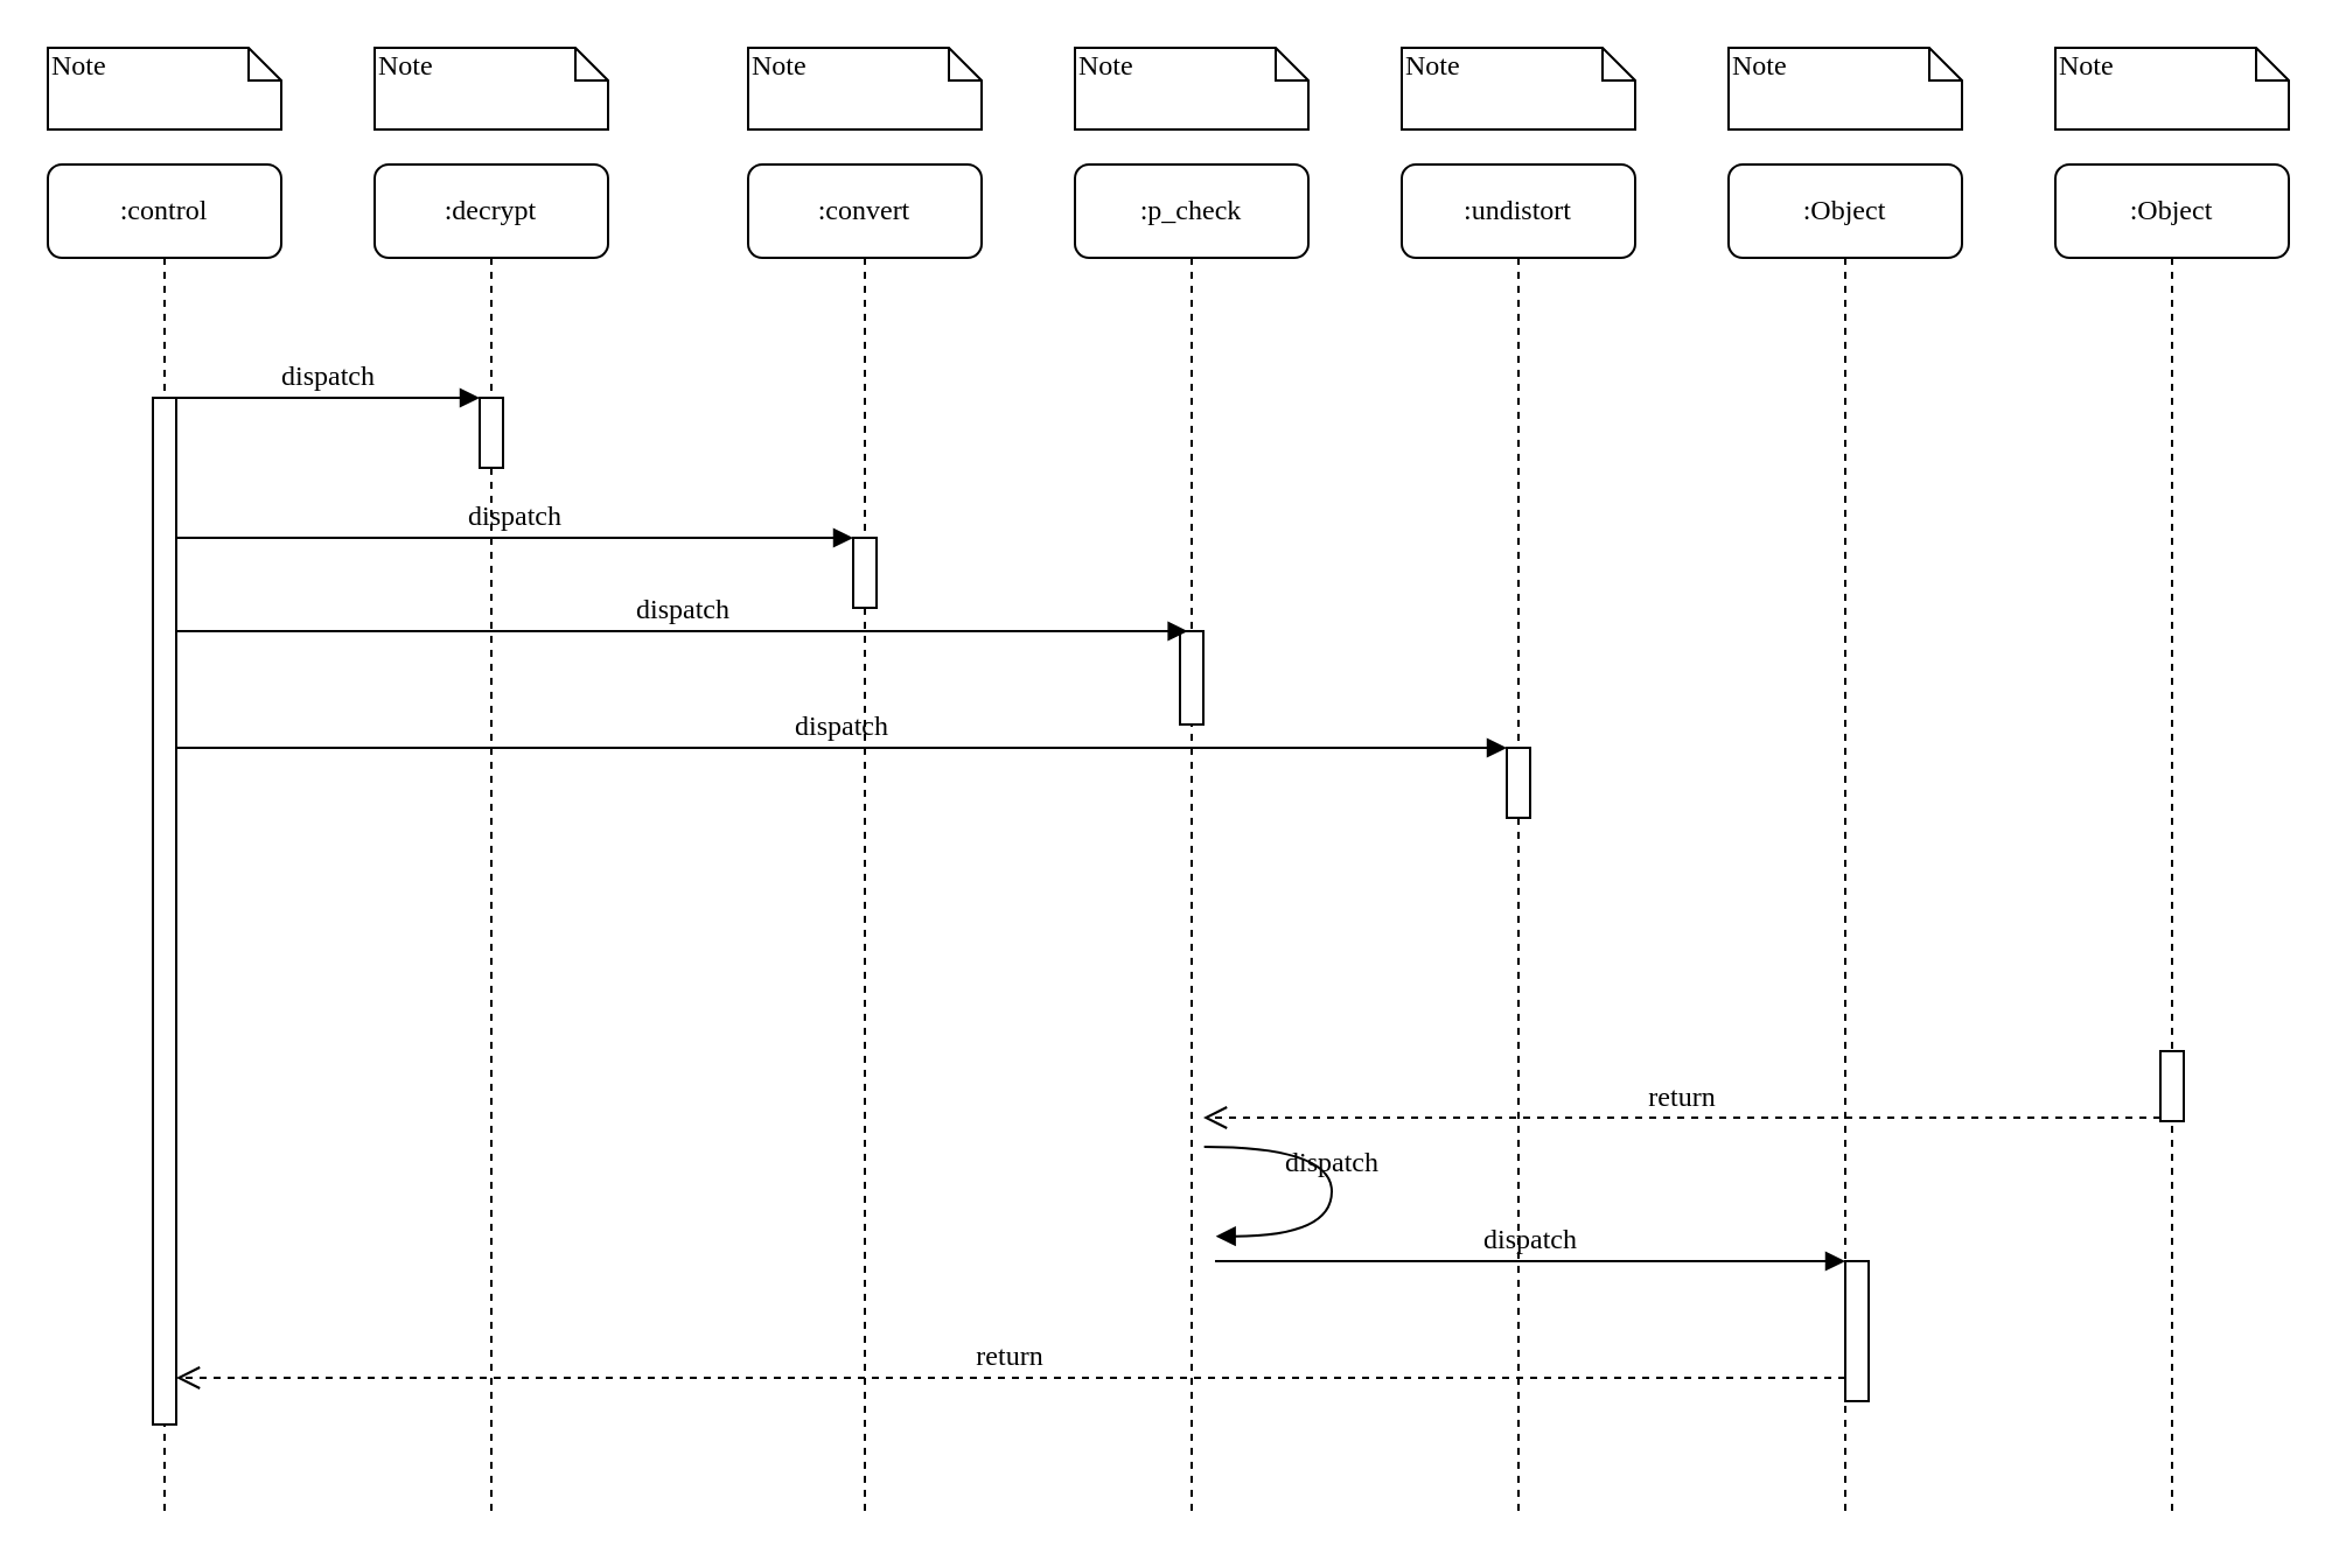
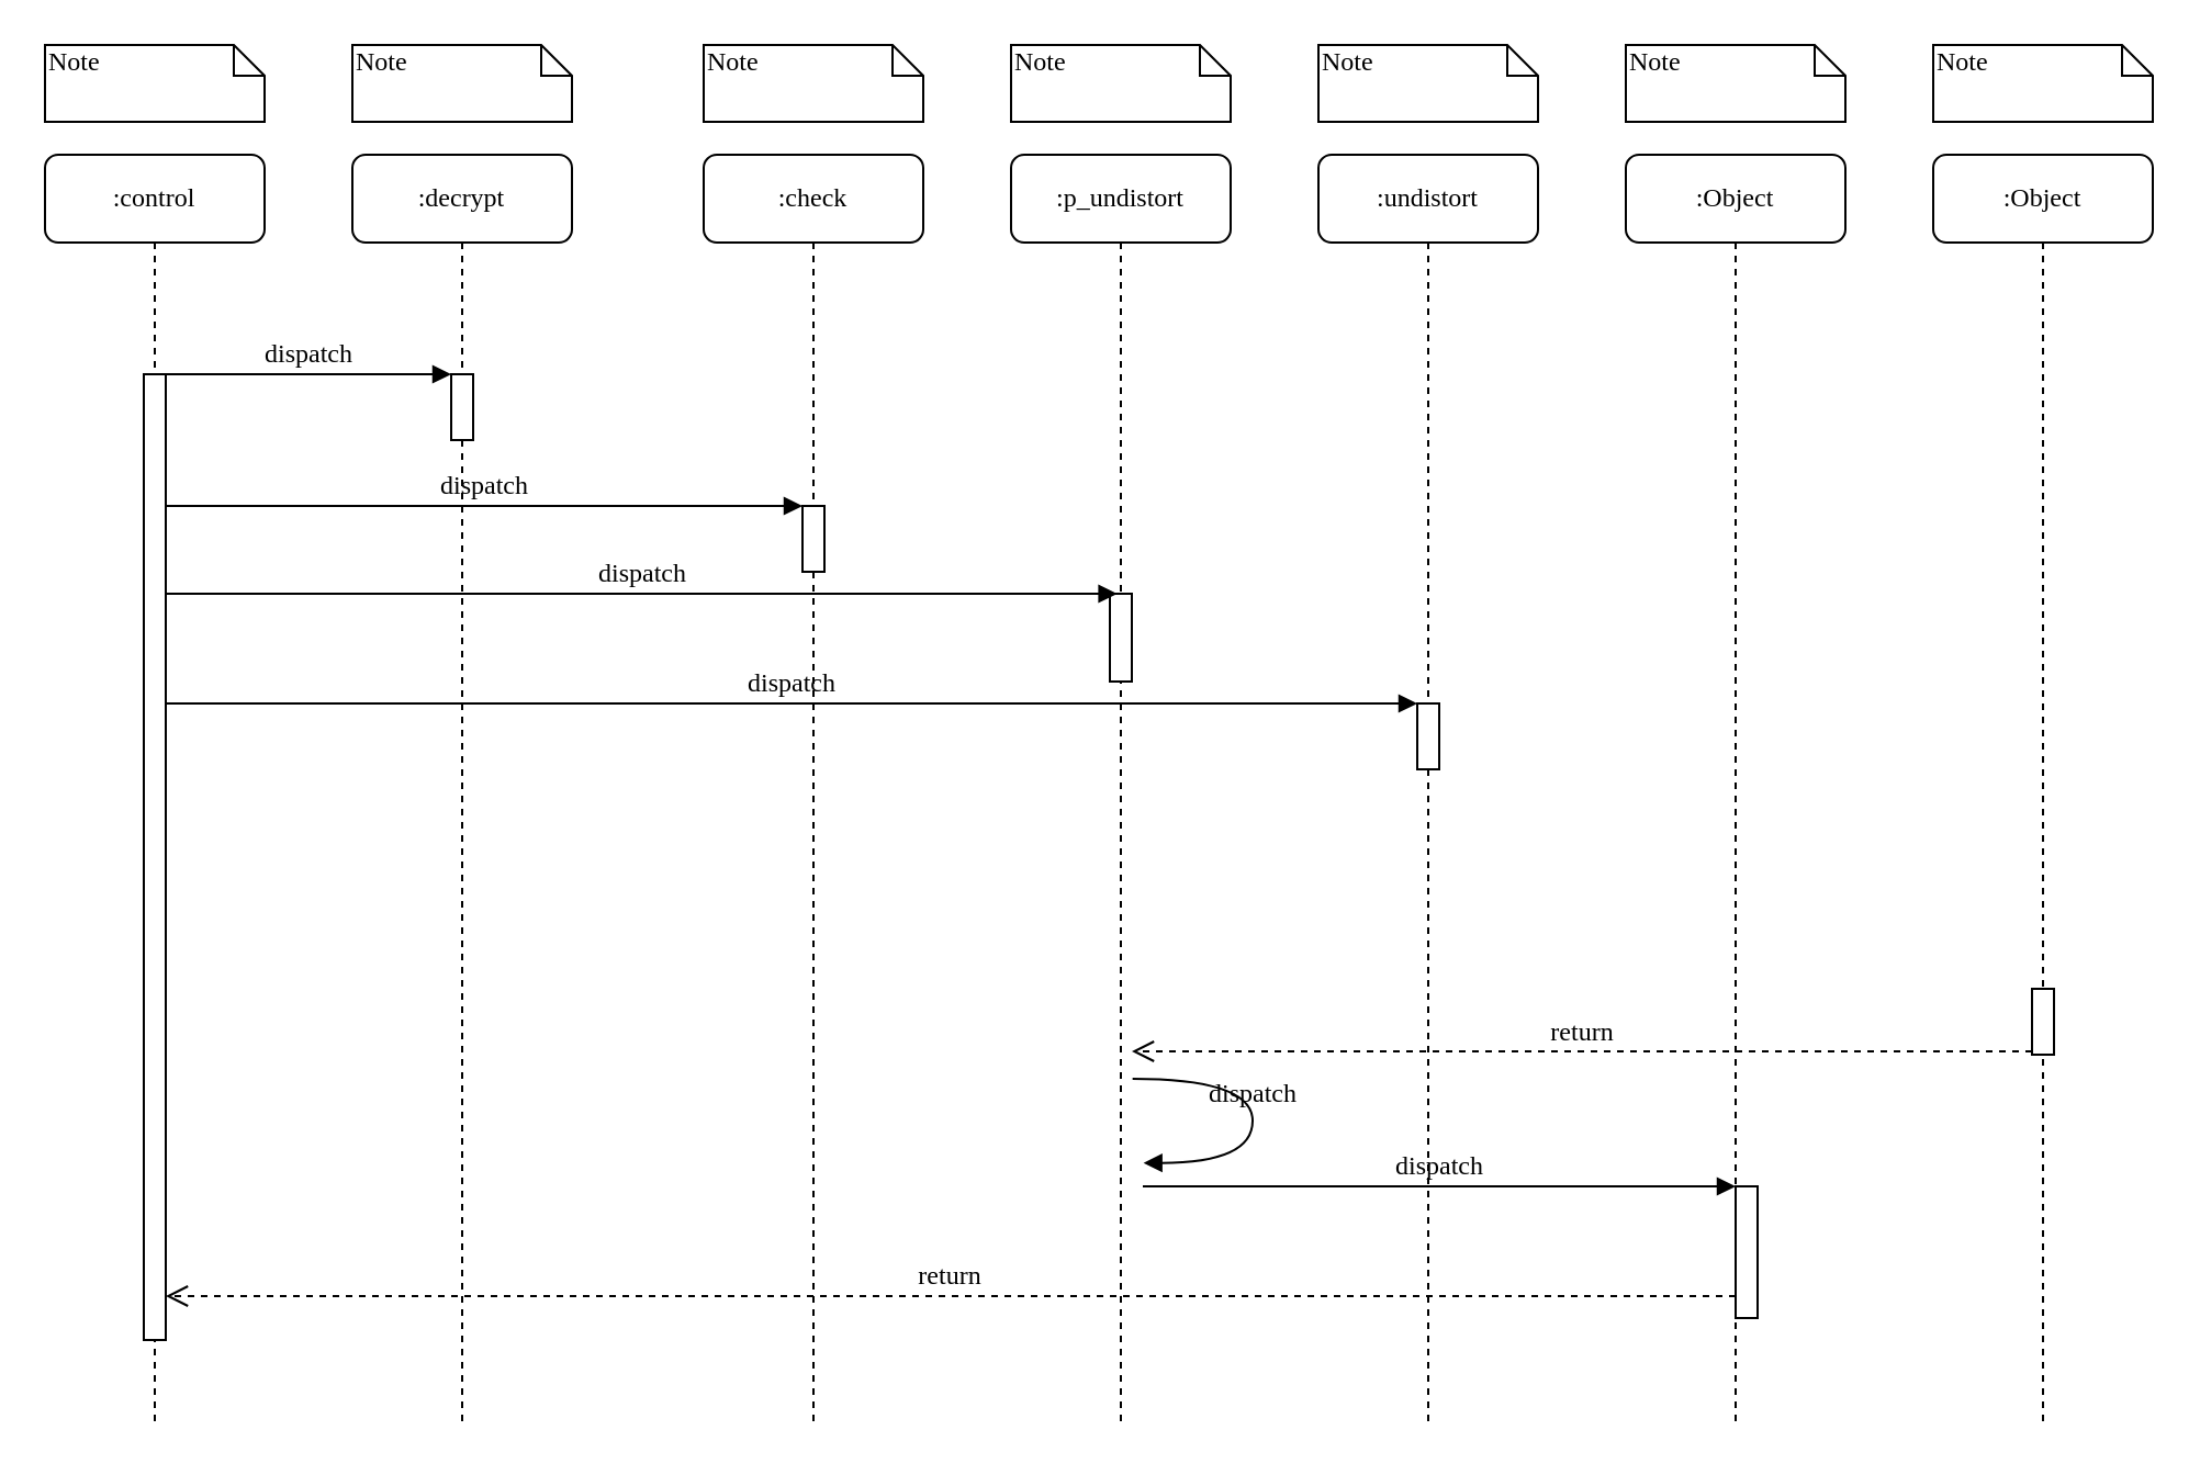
  <mxCell id="0" />
  <mxCell id="1" parent="0" />
  <mxCell id="2" value=":decrypt" style="shape=umlLifeline;perimeter=lifelinePerimeter;whiteSpace=wrap;html=1;container=1;collapsible=0;recursiveResize=0;outlineConnect=0;rounded=1;shadow=0;comic=0;labelBackgroundColor=none;strokeColor=#000000;strokeWidth=1;fillColor=#FFFFFF;fontFamily=Verdana;fontSize=12;fontColor=#000000;align=center;" parent="1" vertex="1"><mxGeometry x="160" y="70" width="100" height="580" as="geometry" /></mxCell>
  <mxCell id="3" value="" style="html=1;points=[];perimeter=orthogonalPerimeter;rounded=0;shadow=0;comic=0;labelBackgroundColor=none;strokeColor=#000000;strokeWidth=1;fillColor=#FFFFFF;fontFamily=Verdana;fontSize=12;fontColor=#000000;align=center;" parent="2" vertex="1"><mxGeometry x="45" y="100" width="10" height="30" as="geometry" /></mxCell>
- <mxCell id="4" value=":convert" style="shape=umlLifeline;perimeter=lifelinePerimeter;whiteSpace=wrap;html=1;container=1;collapsible=0;recursiveResize=0;outlineConnect=0;rounded=1;shadow=0;comic=0;labelBackgroundColor=none;strokeColor=#000000;strokeWidth=1;fillColor=#FFFFFF;fontFamily=Verdana;fontSize=12;fontColor=#000000;align=center;" parent="1" vertex="1"><mxGeometry x="320" y="70" width="100" height="580" as="geometry" /></mxCell>
+ <mxCell id="4" value=":check" style="shape=umlLifeline;perimeter=lifelinePerimeter;whiteSpace=wrap;html=1;container=1;collapsible=0;recursiveResize=0;outlineConnect=0;rounded=1;shadow=0;comic=0;labelBackgroundColor=none;strokeColor=#000000;strokeWidth=1;fillColor=#FFFFFF;fontFamily=Verdana;fontSize=12;fontColor=#000000;align=center;" parent="1" vertex="1"><mxGeometry x="320" y="70" width="100" height="580" as="geometry" /></mxCell>
  <mxCell id="5" value="" style="html=1;points=[];perimeter=orthogonalPerimeter;rounded=0;shadow=0;comic=0;labelBackgroundColor=none;strokeColor=#000000;strokeWidth=1;fillColor=#FFFFFF;fontFamily=Verdana;fontSize=12;fontColor=#000000;align=center;" parent="4" vertex="1"><mxGeometry x="45" y="160" width="10" height="30" as="geometry" /></mxCell>
- <mxCell id="6" value=":p_check" style="shape=umlLifeline;perimeter=lifelinePerimeter;whiteSpace=wrap;html=1;container=1;collapsible=0;recursiveResize=0;outlineConnect=0;rounded=1;shadow=0;comic=0;labelBackgroundColor=none;strokeColor=#000000;strokeWidth=1;fillColor=#FFFFFF;fontFamily=Verdana;fontSize=12;fontColor=#000000;align=center;" parent="1" vertex="1"><mxGeometry x="460" y="70" width="100" height="580" as="geometry" /></mxCell>
+ <mxCell id="6" value=":p_undistort" style="shape=umlLifeline;perimeter=lifelinePerimeter;whiteSpace=wrap;html=1;container=1;collapsible=0;recursiveResize=0;outlineConnect=0;rounded=1;shadow=0;comic=0;labelBackgroundColor=none;strokeColor=#000000;strokeWidth=1;fillColor=#FFFFFF;fontFamily=Verdana;fontSize=12;fontColor=#000000;align=center;" parent="1" vertex="1"><mxGeometry x="460" y="70" width="100" height="580" as="geometry" /></mxCell>
  <mxCell id="7" value=":undistort" style="shape=umlLifeline;perimeter=lifelinePerimeter;whiteSpace=wrap;html=1;container=1;collapsible=0;recursiveResize=0;outlineConnect=0;rounded=1;shadow=0;comic=0;labelBackgroundColor=none;strokeColor=#000000;strokeWidth=1;fillColor=#FFFFFF;fontFamily=Verdana;fontSize=12;fontColor=#000000;align=center;" parent="1" vertex="1"><mxGeometry x="600" y="70" width="100" height="580" as="geometry" /></mxCell>
  <mxCell id="8" value="" style="html=1;points=[];perimeter=orthogonalPerimeter;rounded=0;shadow=0;comic=0;labelBackgroundColor=none;strokeColor=#000000;strokeWidth=1;fillColor=#FFFFFF;fontFamily=Verdana;fontSize=12;fontColor=#000000;align=center;" parent="7" vertex="1"><mxGeometry x="45" y="250" width="10" height="30" as="geometry" /></mxCell>
  <mxCell id="9" value=":Object" style="shape=umlLifeline;perimeter=lifelinePerimeter;whiteSpace=wrap;html=1;container=1;collapsible=0;recursiveResize=0;outlineConnect=0;rounded=1;shadow=0;comic=0;labelBackgroundColor=none;strokeColor=#000000;strokeWidth=1;fillColor=#FFFFFF;fontFamily=Verdana;fontSize=12;fontColor=#000000;align=center;" parent="1" vertex="1"><mxGeometry x="740" y="70" width="100" height="580" as="geometry" /></mxCell>
  <mxCell id="10" value=":Object" style="shape=umlLifeline;perimeter=lifelinePerimeter;whiteSpace=wrap;html=1;container=1;collapsible=0;recursiveResize=0;outlineConnect=0;rounded=1;shadow=0;comic=0;labelBackgroundColor=none;strokeColor=#000000;strokeWidth=1;fillColor=#FFFFFF;fontFamily=Verdana;fontSize=12;fontColor=#000000;align=center;" parent="1" vertex="1"><mxGeometry x="880" y="70" width="100" height="580" as="geometry" /></mxCell>
  <mxCell id="11" value=":control" style="shape=umlLifeline;perimeter=lifelinePerimeter;whiteSpace=wrap;html=1;container=1;collapsible=0;recursiveResize=0;outlineConnect=0;rounded=1;shadow=0;comic=0;labelBackgroundColor=none;strokeColor=#000000;strokeWidth=1;fillColor=#FFFFFF;fontFamily=Verdana;fontSize=12;fontColor=#000000;align=center;" parent="1" vertex="1"><mxGeometry x="20" y="70" width="100" height="580" as="geometry" /></mxCell>
  <mxCell id="12" value="" style="html=1;points=[];perimeter=orthogonalPerimeter;rounded=0;shadow=0;comic=0;labelBackgroundColor=none;strokeColor=#000000;strokeWidth=1;fillColor=#FFFFFF;fontFamily=Verdana;fontSize=12;fontColor=#000000;align=center;" parent="11" vertex="1"><mxGeometry x="45" y="100" width="10" height="440" as="geometry" /></mxCell>
  <mxCell id="13" value="" style="html=1;points=[];perimeter=orthogonalPerimeter;rounded=0;shadow=0;comic=0;labelBackgroundColor=none;strokeColor=#000000;strokeWidth=1;fillColor=#FFFFFF;fontFamily=Verdana;fontSize=12;fontColor=#000000;align=center;" parent="1" vertex="1"><mxGeometry x="505" y="270" width="10" height="40" as="geometry" /></mxCell>
  <mxCell id="14" value="dispatch" style="html=1;verticalAlign=bottom;endArrow=block;labelBackgroundColor=none;fontFamily=Verdana;fontSize=12;edgeStyle=elbowEdgeStyle;elbow=vertical;entryX=0.331;entryY=0.001;entryDx=0;entryDy=0;entryPerimeter=0;" parent="1" source="12" target="13" edge="1"><mxGeometry relative="1" as="geometry"><mxPoint x="100" y="210" as="sourcePoint" /><mxPoint x="470" y="250" as="targetPoint" /></mxGeometry></mxCell>
  <mxCell id="15" value="dispatch" style="html=1;verticalAlign=bottom;endArrow=block;entryX=0;entryY=0;labelBackgroundColor=none;fontFamily=Verdana;fontSize=12;edgeStyle=elbowEdgeStyle;elbow=vertical;" parent="1" source="12" target="8" edge="1"><mxGeometry relative="1" as="geometry"><mxPoint x="570" y="220" as="sourcePoint" /></mxGeometry></mxCell>
  <mxCell id="16" value="" style="html=1;points=[];perimeter=orthogonalPerimeter;rounded=0;shadow=0;comic=0;labelBackgroundColor=none;strokeColor=#000000;strokeWidth=1;fillColor=#FFFFFF;fontFamily=Verdana;fontSize=12;fontColor=#000000;align=center;" parent="1" vertex="1"><mxGeometry x="925" y="450" width="10" height="30" as="geometry" /></mxCell>
  <mxCell id="17" value="return" style="html=1;verticalAlign=bottom;endArrow=open;dashed=1;endSize=8;exitX=0;exitY=0.95;labelBackgroundColor=none;fontFamily=Verdana;fontSize=12;" parent="1" source="16" edge="1"><mxGeometry relative="1" as="geometry"><mxPoint x="515" y="478.5" as="targetPoint" /></mxGeometry></mxCell>
  <mxCell id="18" value="" style="html=1;points=[];perimeter=orthogonalPerimeter;rounded=0;shadow=0;comic=0;labelBackgroundColor=none;strokeColor=#000000;strokeWidth=1;fillColor=#FFFFFF;fontFamily=Verdana;fontSize=12;fontColor=#000000;align=center;" parent="1" vertex="1"><mxGeometry x="790" y="540" width="10" height="60" as="geometry" /></mxCell>
  <mxCell id="19" value="dispatch" style="html=1;verticalAlign=bottom;endArrow=block;entryX=0;entryY=0;labelBackgroundColor=none;fontFamily=Verdana;fontSize=12;edgeStyle=elbowEdgeStyle;elbow=vertical;" parent="1" target="18" edge="1"><mxGeometry relative="1" as="geometry"><mxPoint x="520" y="540" as="sourcePoint" /></mxGeometry></mxCell>
  <mxCell id="20" value="return" style="html=1;verticalAlign=bottom;endArrow=open;dashed=1;endSize=8;labelBackgroundColor=none;fontFamily=Verdana;fontSize=12;edgeStyle=elbowEdgeStyle;elbow=vertical;" parent="1" source="18" target="12" edge="1"><mxGeometry relative="1" as="geometry"><mxPoint x="720" y="616" as="targetPoint" /><Array as="points"><mxPoint x="490" y="590" /></Array></mxGeometry></mxCell>
  <mxCell id="21" value="dispatch" style="html=1;verticalAlign=bottom;endArrow=block;entryX=0;entryY=0;labelBackgroundColor=none;fontFamily=Verdana;fontSize=12;edgeStyle=elbowEdgeStyle;elbow=vertical;" parent="1" source="12" target="3" edge="1"><mxGeometry relative="1" as="geometry"><mxPoint x="140" y="180" as="sourcePoint" /></mxGeometry></mxCell>
  <mxCell id="22" value="dispatch" style="html=1;verticalAlign=bottom;endArrow=block;entryX=0;entryY=0;labelBackgroundColor=none;fontFamily=Verdana;fontSize=12;edgeStyle=elbowEdgeStyle;elbow=vertical;" parent="1" source="12" target="5" edge="1"><mxGeometry relative="1" as="geometry"><mxPoint x="100" y="230" as="sourcePoint" /></mxGeometry></mxCell>
  <mxCell id="23" value="dispatch" style="html=1;verticalAlign=bottom;endArrow=block;labelBackgroundColor=none;fontFamily=Verdana;fontSize=12;elbow=vertical;edgeStyle=orthogonalEdgeStyle;curved=1;entryX=1;entryY=0.286;entryPerimeter=0;exitX=1.038;exitY=0.345;exitPerimeter=0;" parent="1" edge="1"><mxGeometry relative="1" as="geometry"><mxPoint x="515.333" y="491" as="sourcePoint" /><mxPoint x="520.333" y="529.333" as="targetPoint" /><Array as="points"><mxPoint x="570" y="491" /><mxPoint x="570" y="529" /></Array></mxGeometry></mxCell>
  <mxCell id="24" value="Note" style="shape=note;whiteSpace=wrap;html=1;size=14;verticalAlign=top;align=left;spacingTop=-6;rounded=0;shadow=0;comic=0;labelBackgroundColor=none;strokeColor=#000000;strokeWidth=1;fillColor=#FFFFFF;fontFamily=Verdana;fontSize=12;fontColor=#000000;" parent="1" vertex="1"><mxGeometry x="20" y="20" width="100" height="35" as="geometry" /></mxCell>
  <mxCell id="25" value="Note" style="shape=note;whiteSpace=wrap;html=1;size=14;verticalAlign=top;align=left;spacingTop=-6;rounded=0;shadow=0;comic=0;labelBackgroundColor=none;strokeColor=#000000;strokeWidth=1;fillColor=#FFFFFF;fontFamily=Verdana;fontSize=12;fontColor=#000000;" parent="1" vertex="1"><mxGeometry x="160" y="20" width="100" height="35" as="geometry" /></mxCell>
  <mxCell id="26" value="Note" style="shape=note;whiteSpace=wrap;html=1;size=14;verticalAlign=top;align=left;spacingTop=-6;rounded=0;shadow=0;comic=0;labelBackgroundColor=none;strokeColor=#000000;strokeWidth=1;fillColor=#FFFFFF;fontFamily=Verdana;fontSize=12;fontColor=#000000;" parent="1" vertex="1"><mxGeometry x="320" y="20" width="100" height="35" as="geometry" /></mxCell>
  <mxCell id="27" value="Note" style="shape=note;whiteSpace=wrap;html=1;size=14;verticalAlign=top;align=left;spacingTop=-6;rounded=0;shadow=0;comic=0;labelBackgroundColor=none;strokeColor=#000000;strokeWidth=1;fillColor=#FFFFFF;fontFamily=Verdana;fontSize=12;fontColor=#000000;" parent="1" vertex="1"><mxGeometry x="460" y="20" width="100" height="35" as="geometry" /></mxCell>
  <mxCell id="28" value="Note" style="shape=note;whiteSpace=wrap;html=1;size=14;verticalAlign=top;align=left;spacingTop=-6;rounded=0;shadow=0;comic=0;labelBackgroundColor=none;strokeColor=#000000;strokeWidth=1;fillColor=#FFFFFF;fontFamily=Verdana;fontSize=12;fontColor=#000000;" parent="1" vertex="1"><mxGeometry x="600" y="20" width="100" height="35" as="geometry" /></mxCell>
  <mxCell id="29" value="Note" style="shape=note;whiteSpace=wrap;html=1;size=14;verticalAlign=top;align=left;spacingTop=-6;rounded=0;shadow=0;comic=0;labelBackgroundColor=none;strokeColor=#000000;strokeWidth=1;fillColor=#FFFFFF;fontFamily=Verdana;fontSize=12;fontColor=#000000;" parent="1" vertex="1"><mxGeometry x="740" y="20" width="100" height="35" as="geometry" /></mxCell>
  <mxCell id="30" value="Note" style="shape=note;whiteSpace=wrap;html=1;size=14;verticalAlign=top;align=left;spacingTop=-6;rounded=0;shadow=0;comic=0;labelBackgroundColor=none;strokeColor=#000000;strokeWidth=1;fillColor=#FFFFFF;fontFamily=Verdana;fontSize=12;fontColor=#000000;" parent="1" vertex="1"><mxGeometry x="880" y="20" width="100" height="35" as="geometry" /></mxCell>
